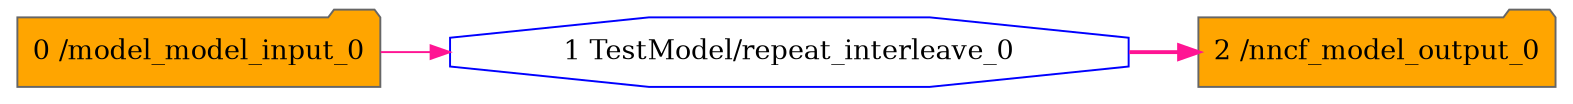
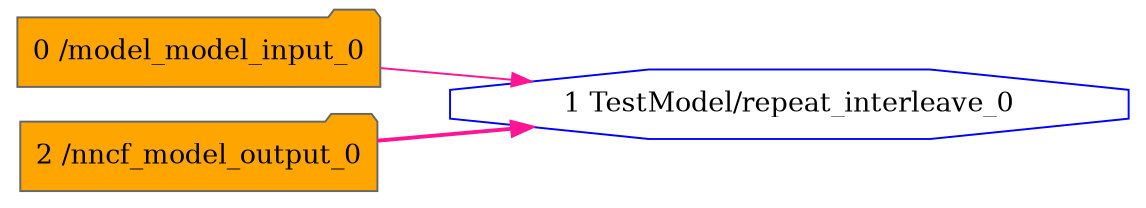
  strict digraph {
    rankdir=LR
    node [color=gray40 fillcolor=orange shape=folder style=filled]
    edge [color=deeppink]
    n1 [label="0 /model_model_input_0" type=nncf_model_input]
    "1 TestModel/repeat_interleave_0" [color=blue fillcolor=white shape=octagon type=repeat_interleave]
    "2 /nncf_model_output_0" [type=nncf_model_output]
    n1 -> "1 TestModel/repeat_interleave_0" [style=solid]
-   "1 TestModel/repeat_interleave_0" -> "2 /nncf_model_output_0" [style=bold]
+   "2 /nncf_model_output_0" -> "1 TestModel/repeat_interleave_0" [style=bold]
  }
